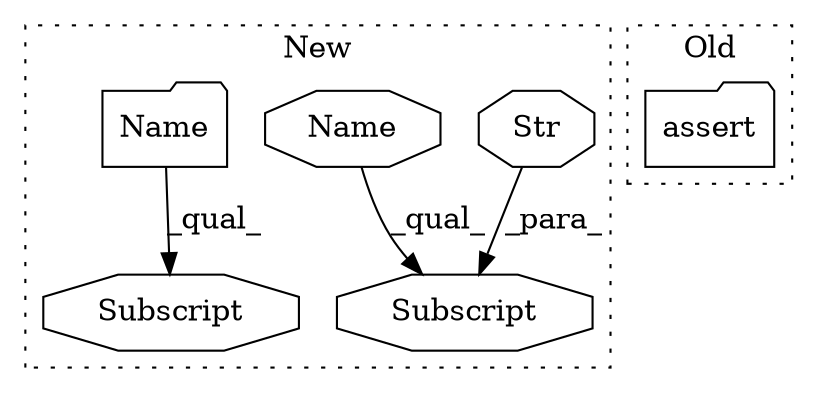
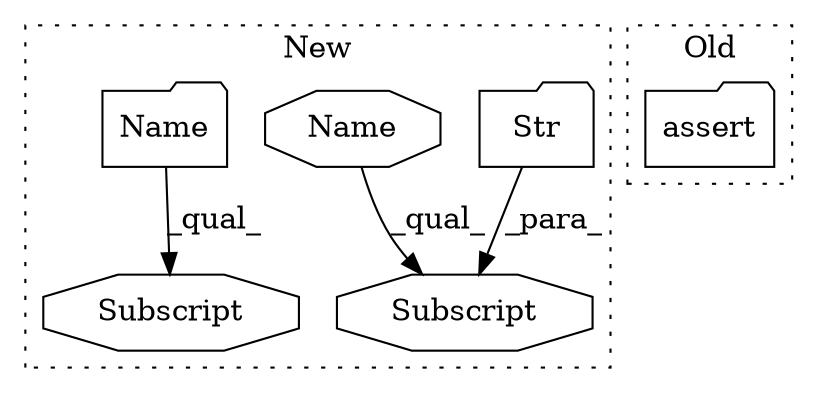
  digraph {
    node [a=63 l="88,0" shape=octagon]
    n1 [label=Subscript s="10724,0"]
    n2 [label=Subscript s="11887,0"]
-   n3 [a=66 l=80 label=Str s=11894]
+   n3 [a=66 l=80 label=Str s=11894 shape=folder]
    n4 [a=87 l=6 label=Name s=11887]
    n5 [a=87 l=6 label=Name s=10724 shape=folder]
    n6 [a=65 l=7 label=assert s=77603 shape=folder]
    subgraph cluster_1 {
      label=New
      style=dotted
      n1
      n2
      n3
      n4
      n5
    }
    subgraph cluster_2 {
      label=Old
      style=dotted
      n6
    }
    n3 -> n2 [label=_para_]
    n4 -> n2 [label=_qual_]
    n5 -> n1 [label=_qual_]
  }
